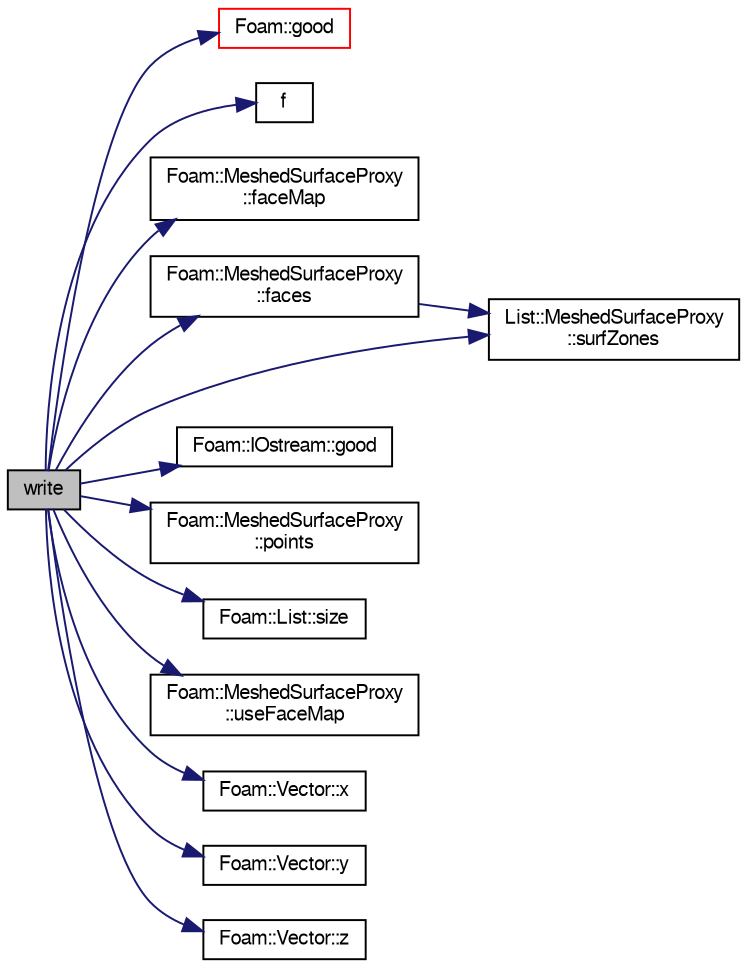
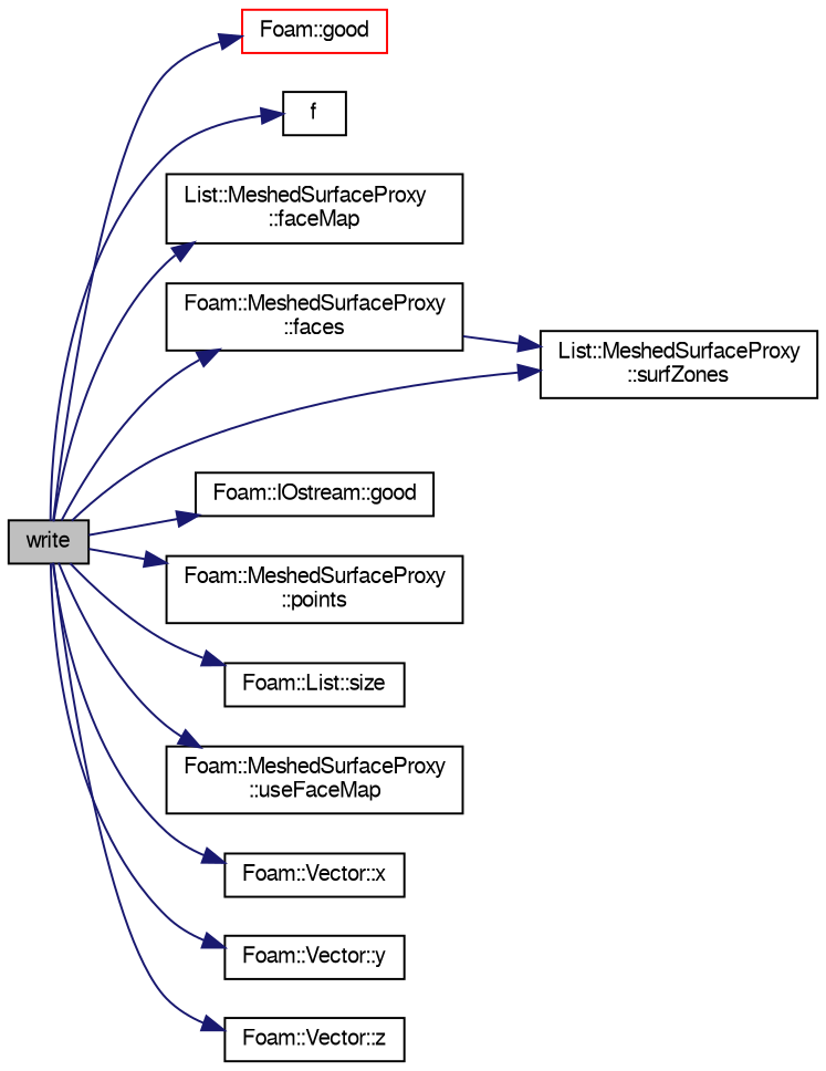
  digraph {
    rankdir=LR
    node [color=black fontname=FreeSans fontsize=10 shape=record]
    edge [color=midnightblue fontname=FreeSans fontsize=10 labelfontname=FreeSans labelfontsize=10 style=solid]
    n1 [fillcolor=grey75 fontcolor=black height=0.2 label=write style=filled width=0.4]
    n2 [color=red height=0.2 label="Foam::good" width=0.4]
    n3 [height=0.2 label=f width=0.4]
-   n4 [height=0.2 label="Foam::MeshedSurfaceProxy\l::faceMap" width=0.4]
+   n4 [height=0.2 label="List::MeshedSurfaceProxy\l::faceMap" width=0.4]
    n5 [height=0.2 label="Foam::MeshedSurfaceProxy\l::faces" width=0.4]
    n6 [height=0.2 label="List::MeshedSurfaceProxy\l::surfZones" width=0.4]
    n7 [height=0.2 label="Foam::IOstream::good" width=0.4]
    n8 [height=0.2 label="Foam::MeshedSurfaceProxy\l::points" width=0.4]
    n9 [height=0.2 label="Foam::List::size" width=0.4]
    n10 [height=0.2 label="Foam::MeshedSurfaceProxy\l::useFaceMap" width=0.4]
    n11 [height=0.2 label="Foam::Vector::x" width=0.4]
    n12 [height=0.2 label="Foam::Vector::y" width=0.4]
    n13 [height=0.2 label="Foam::Vector::z" width=0.4]
    n1 -> n2
    n1 -> n3
    n1 -> n4
    n1 -> n5
    n1 -> n6
    n1 -> n7
    n1 -> n8
    n1 -> n9
    n1 -> n10
    n1 -> n11
    n1 -> n12
    n1 -> n13
    n5 -> n6
  }
